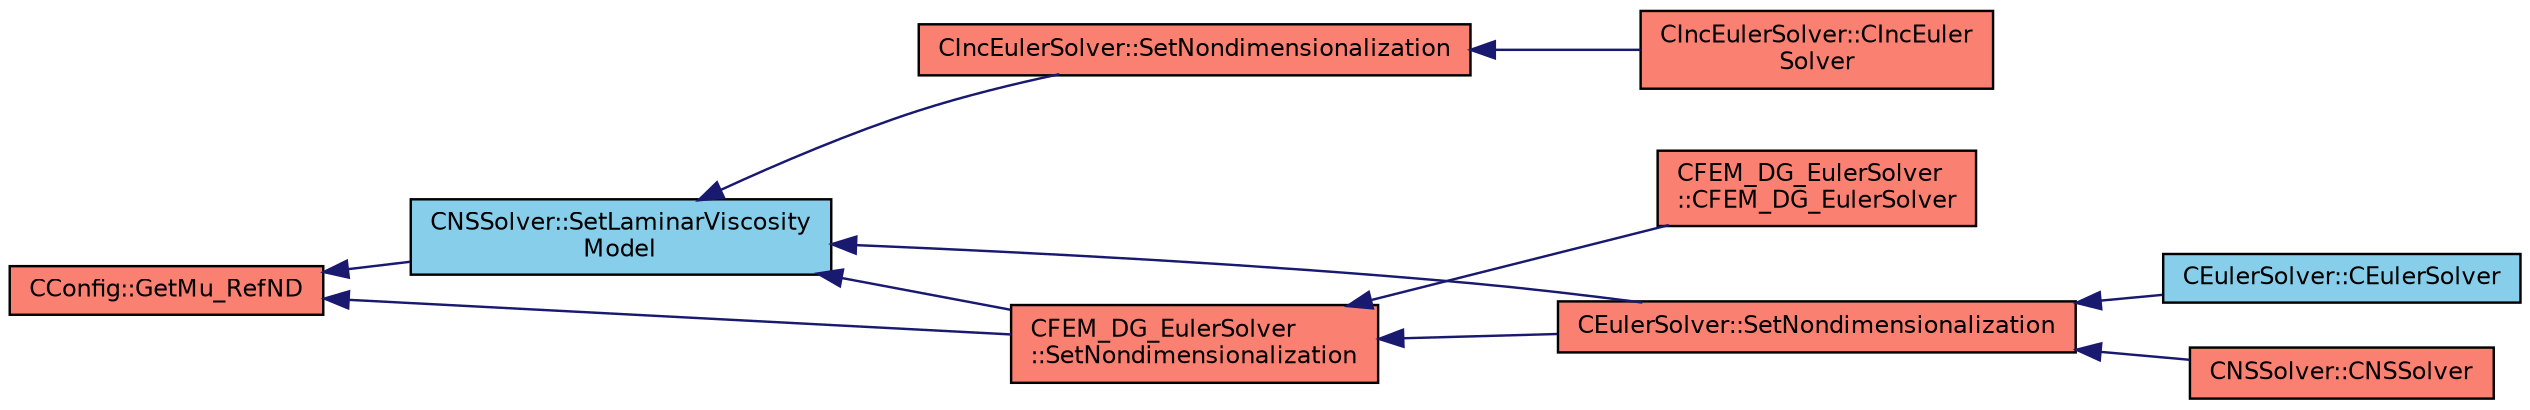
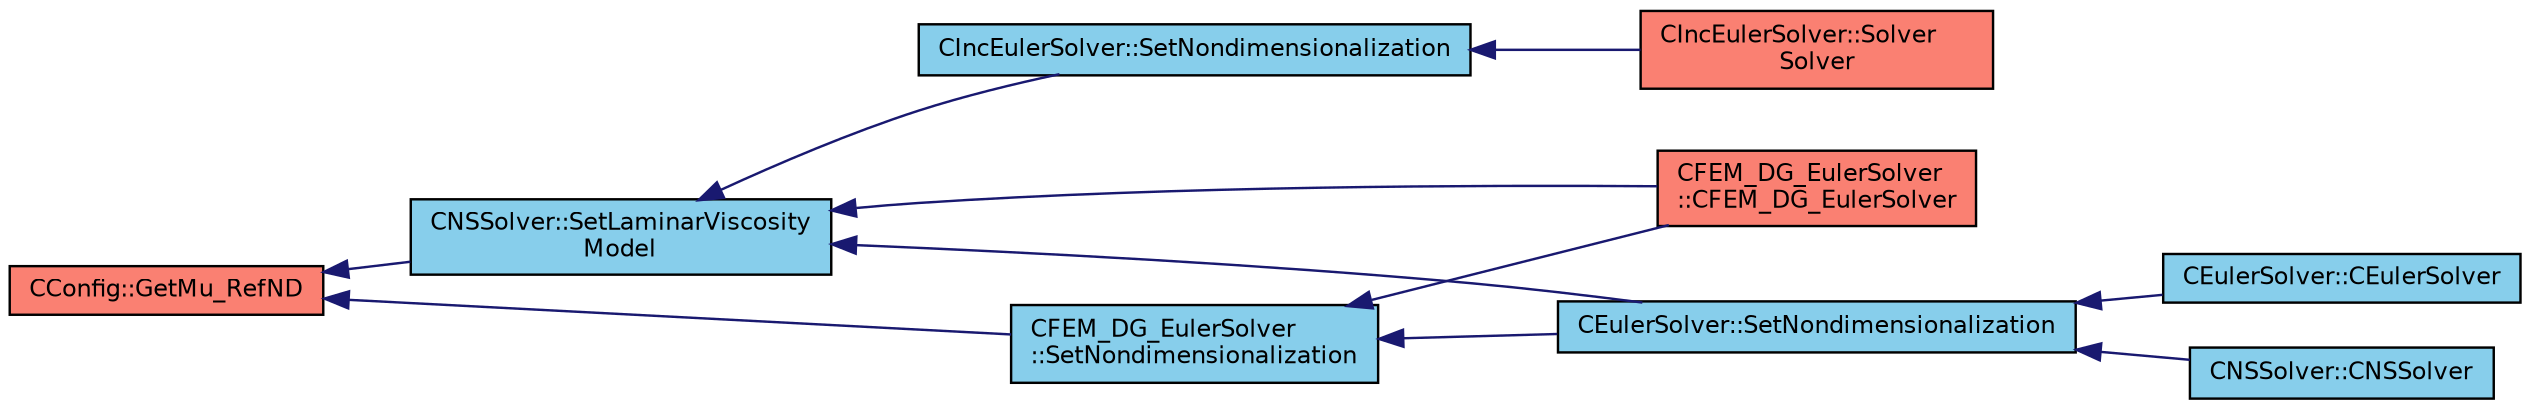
  digraph {
    rankdir=LR
    node [color=black fillcolor=salmon fontname=Helvetica fontsize=10 shape=record style=filled]
    edge [color=midnightblue dir=back fontname=Helvetica fontsize=10 labelfontname=Helvetica labelfontsize=10 style=solid]
    n1 [fontcolor=black height=0.2 label="CConfig::GetMu_RefND" width=0.4]
    n2 [fillcolor=skyblue height=0.2 label="CNSSolver::SetLaminarViscosity\lModel" width=0.4]
-   n3 [height=0.2 label="CFEM_DG_EulerSolver\l::SetNondimensionalization" width=0.4]
-   n4 [height=0.2 label="CEulerSolver::SetNondimensionalization" width=0.4]
-   n5 [height=0.2 label="CIncEulerSolver::SetNondimensionalization" width=0.4]
+   n3 [fillcolor=skyblue height=0.2 label="CFEM_DG_EulerSolver\l::SetNondimensionalization" width=0.4]
+   n4 [fillcolor=skyblue height=0.2 label="CEulerSolver::SetNondimensionalization" width=0.4]
+   n5 [fillcolor=skyblue height=0.2 label="CIncEulerSolver::SetNondimensionalization" width=0.4]
    n6 [fillcolor=skyblue height=0.2 label="CEulerSolver::CEulerSolver" width=0.4]
-   n7 [height=0.2 label="CNSSolver::CNSSolver" width=0.4]
+   n7 [fillcolor=skyblue height=0.2 label="CNSSolver::CNSSolver" width=0.4]
    n8 [height=0.2 label="CFEM_DG_EulerSolver\l::CFEM_DG_EulerSolver" width=0.4]
-   n9 [height=0.2 label="CIncEulerSolver::CIncEuler\lSolver" width=0.4]
+   n9 [height=0.2 label="CIncEulerSolver::Solver\lSolver" width=0.4]
    n1 -> n2
    n1 -> n3
-   n2 -> n3
+   n2 -> n8
    n2 -> n4
    n2 -> n5
    n3 -> n4
    n3 -> n8
    n4 -> n6
    n4 -> n7
    n5 -> n9
  }
